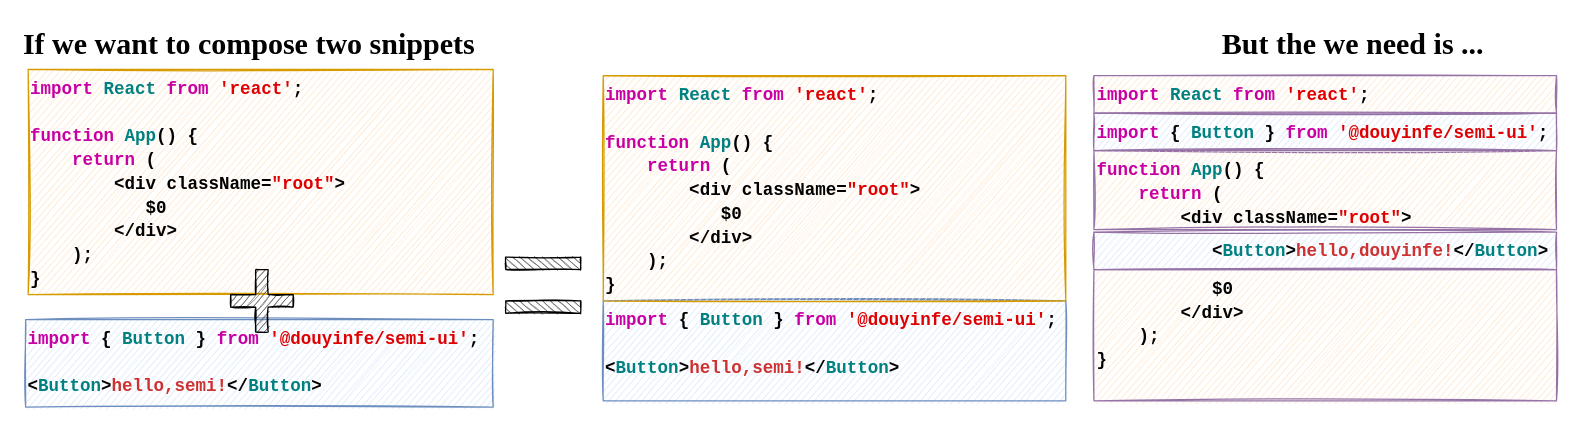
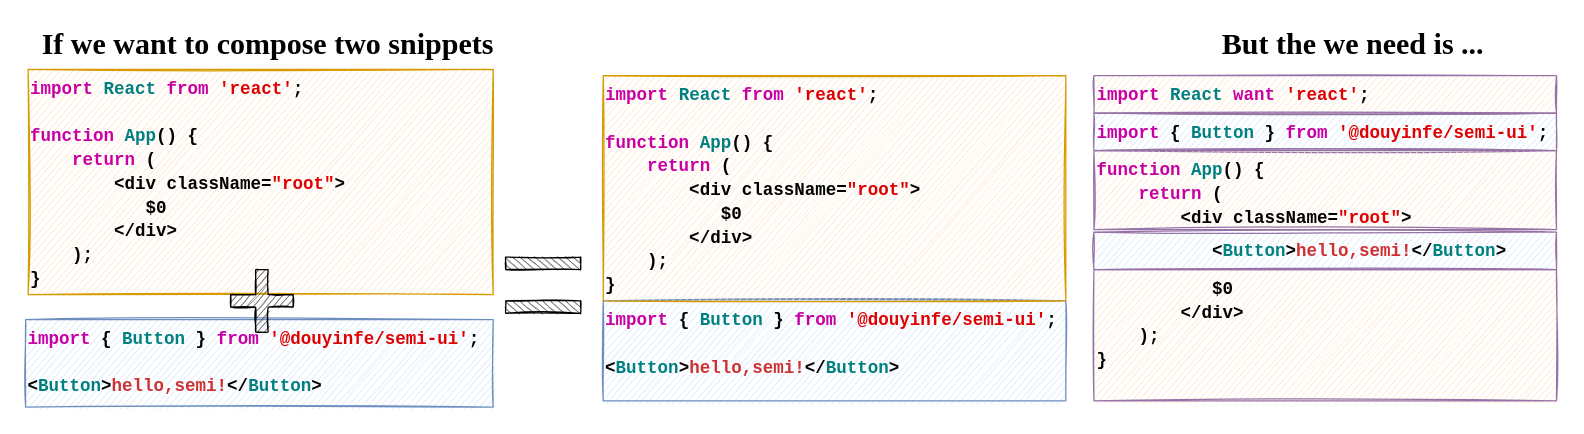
  <mxCell id="0" />
  <mxCell id="1" parent="0" />
  <mxCell id="2" value="&lt;div style=&quot;color: rgb(0, 0, 0); background-color: rgba(255, 255, 254, 0); font-family: &amp;quot;fira code&amp;quot;, menlo, monaco, &amp;quot;courier new&amp;quot;, monospace, consolas, &amp;quot;courier new&amp;quot;, monospace; font-size: 14px; line-height: 19px;&quot;&gt;&lt;div&gt;&lt;span style=&quot;background-color: rgba(255 , 255 , 254 , 0) ; color: rgb(200 , 0 , 164)&quot;&gt;import&lt;/span&gt;&lt;span style=&quot;background-color: rgba(255 , 255 , 254 , 0)&quot;&gt;&amp;nbsp;{&amp;nbsp;&lt;/span&gt;&lt;span style=&quot;background-color: rgba(255 , 255 , 254 , 0) ; color: rgb(0 , 128 , 128)&quot;&gt;Button&lt;/span&gt;&lt;span style=&quot;background-color: rgba(255 , 255 , 254 , 0)&quot;&gt;&amp;nbsp;}&amp;nbsp;&lt;/span&gt;&lt;span style=&quot;background-color: rgba(255 , 255 , 254 , 0) ; color: rgb(200 , 0 , 164)&quot;&gt;from&lt;/span&gt;&lt;span style=&quot;background-color: rgba(255 , 255 , 254 , 0)&quot;&gt;&amp;nbsp;&lt;/span&gt;&lt;span style=&quot;background-color: rgba(255 , 255 , 254 , 0) ; color: rgb(223 , 0 , 2)&quot;&gt;'@douyinfe/semi-ui'&lt;/span&gt;&lt;span style=&quot;background-color: rgba(255 , 255 , 254 , 0)&quot;&gt;;&lt;/span&gt;&lt;br&gt;&lt;/div&gt;&lt;div&gt;&lt;br&gt;&lt;/div&gt;&lt;div&gt;&lt;span style=&quot;color: #000000&quot;&gt;&amp;lt;&lt;/span&gt;&lt;span style=&quot;color: #008080&quot;&gt;Button&lt;/span&gt;&lt;span style=&quot;color: #000000&quot;&gt;&amp;gt;&lt;/span&gt;&lt;span style=&quot;color: #cd3131&quot;&gt;hello,semi!&lt;/span&gt;&lt;span style=&quot;color: #000000&quot;&gt;&amp;lt;/&lt;/span&gt;&lt;span style=&quot;color: #008080&quot;&gt;Button&lt;/span&gt;&lt;span style=&quot;color: #000000&quot;&gt;&amp;gt;&lt;/span&gt;&lt;/div&gt;&lt;div&gt;&lt;br&gt;&lt;/div&gt;&lt;/div&gt;" style="text;whiteSpace=wrap;fontFamily=Times New Roman;html=1;fillColor=#dae8fc;strokeColor=#6c8ebf;sketch=1;fontStyle=1" parent="1" vertex="1"><mxGeometry x="20" y="255" width="374" height="70" as="geometry" /></mxCell>
  <mxCell id="3" value="&lt;div style=&quot;color: rgb(0, 0, 0); background-color: rgba(255, 255, 254, 0); font-family: &amp;quot;fira code&amp;quot;, menlo, monaco, &amp;quot;courier new&amp;quot;, monospace, consolas, &amp;quot;courier new&amp;quot;, monospace; font-size: 14px; line-height: 19px;&quot;&gt;&lt;div&gt;&lt;span style=&quot;color: #c800a4&quot;&gt;import&lt;/span&gt;&lt;span style=&quot;color: #000000&quot;&gt;&amp;nbsp;&lt;/span&gt;&lt;span style=&quot;color: #008080&quot;&gt;React&lt;/span&gt;&lt;span style=&quot;color: #000000&quot;&gt;&amp;nbsp;&lt;/span&gt;&lt;span style=&quot;color: #c800a4&quot;&gt;from&lt;/span&gt;&lt;span style=&quot;color: #000000&quot;&gt;&amp;nbsp;&lt;/span&gt;&lt;span style=&quot;color: #df0002&quot;&gt;'react'&lt;/span&gt;&lt;span style=&quot;color: #000000&quot;&gt;;&lt;/span&gt;&lt;/div&gt;&lt;div&gt;&lt;span style=&quot;color: #000000&quot;&gt;&lt;br&gt;&lt;/span&gt;&lt;/div&gt;&lt;div&gt;&lt;span style=&quot;color: #c800a4&quot;&gt;function&lt;/span&gt;&lt;span style=&quot;color: #000000&quot;&gt;&amp;nbsp;&lt;/span&gt;&lt;span style=&quot;color: #008080&quot;&gt;App&lt;/span&gt;&lt;span style=&quot;color: #000000&quot;&gt;()&amp;nbsp;{&lt;/span&gt;&lt;/div&gt;&lt;div&gt;&lt;span style=&quot;color: #000000&quot;&gt;&amp;nbsp;&amp;nbsp;&amp;nbsp;&amp;nbsp;&lt;/span&gt;&lt;span style=&quot;color: #c800a4&quot;&gt;return&lt;/span&gt;&lt;span style=&quot;color: #000000&quot;&gt;&amp;nbsp;(&lt;/span&gt;&lt;/div&gt;&lt;div&gt;&lt;span style=&quot;color: #000000&quot;&gt;&amp;nbsp;&amp;nbsp;&amp;nbsp;&amp;nbsp;&amp;nbsp;&amp;nbsp;&amp;nbsp;&amp;nbsp;&amp;lt;div&amp;nbsp;className=&lt;/span&gt;&lt;span style=&quot;color: #df0002&quot;&gt;&quot;root&quot;&lt;/span&gt;&lt;span style=&quot;color: #000000&quot;&gt;&amp;gt;&lt;/span&gt;&lt;/div&gt;&lt;div&gt;&lt;span style=&quot;color: #000000&quot;&gt;&lt;span style=&quot;white-space: pre&quot;&gt;&#09;&lt;/span&gt;&amp;nbsp; &amp;nbsp;$0&lt;br&gt;&lt;/span&gt;&lt;/div&gt;&lt;div&gt;&lt;span style=&quot;color: #000000&quot;&gt;&amp;nbsp;&amp;nbsp;&amp;nbsp;&amp;nbsp;&amp;nbsp;&amp;nbsp;&amp;nbsp;&amp;nbsp;&amp;lt;/div&amp;gt;&lt;/span&gt;&lt;/div&gt;&lt;div&gt;&lt;span style=&quot;color: #000000&quot;&gt;&amp;nbsp;&amp;nbsp;&amp;nbsp;&amp;nbsp;);&lt;/span&gt;&lt;/div&gt;&lt;div&gt;&lt;span style=&quot;color: #000000&quot;&gt;}&lt;/span&gt;&lt;/div&gt;&lt;/div&gt;" style="text;whiteSpace=wrap;fontFamily=Times New Roman;html=1;fillColor=#ffe6cc;strokeColor=#d79b00;rounded=0;glass=0;sketch=1;shadow=0;fontStyle=1" parent="1" vertex="1"><mxGeometry x="22" y="55" width="372" height="180" as="geometry" /></mxCell>
  <mxCell id="4" value="" style="shape=cross;whiteSpace=wrap;html=1;rounded=0;shadow=0;glass=0;sketch=1;fontFamily=Times New Roman;fillColor=#4D4D4D;fontStyle=1" parent="1" vertex="1"><mxGeometry x="184" y="215" width="50" height="50" as="geometry" /></mxCell>
  <mxCell id="5" value="" style="verticalLabelPosition=bottom;verticalAlign=top;html=1;shape=mxgraph.basic.rect;fillColor2=none;strokeWidth=1;size=20;indent=5;rounded=0;shadow=0;glass=0;sketch=1;fontFamily=Times New Roman;fillColor=#4D4D4D;direction=south;fontStyle=1" parent="1" vertex="1"><mxGeometry x="404" y="240" width="60" height="10" as="geometry" /></mxCell>
  <mxCell id="6" value="" style="verticalLabelPosition=bottom;verticalAlign=top;html=1;shape=mxgraph.basic.rect;fillColor2=none;strokeWidth=1;size=20;indent=5;rounded=0;shadow=0;glass=0;sketch=1;fontFamily=Times New Roman;fillColor=#4D4D4D;direction=south;fontStyle=1" parent="1" vertex="1"><mxGeometry x="404" y="205" width="60" height="10" as="geometry" /></mxCell>
  <mxCell id="7" value="&lt;div style=&quot;color: rgb(0, 0, 0); background-color: rgba(255, 255, 254, 0); font-family: &amp;quot;fira code&amp;quot;, menlo, monaco, &amp;quot;courier new&amp;quot;, monospace, consolas, &amp;quot;courier new&amp;quot;, monospace; font-size: 14px; line-height: 19px;&quot;&gt;&lt;div&gt;&lt;span style=&quot;background-color: rgba(255 , 255 , 254 , 0) ; color: rgb(200 , 0 , 164)&quot;&gt;import&lt;/span&gt;&lt;span style=&quot;background-color: rgba(255 , 255 , 254 , 0)&quot;&gt;&amp;nbsp;{&amp;nbsp;&lt;/span&gt;&lt;span style=&quot;background-color: rgba(255 , 255 , 254 , 0) ; color: rgb(0 , 128 , 128)&quot;&gt;Button&lt;/span&gt;&lt;span style=&quot;background-color: rgba(255 , 255 , 254 , 0)&quot;&gt;&amp;nbsp;}&amp;nbsp;&lt;/span&gt;&lt;span style=&quot;background-color: rgba(255 , 255 , 254 , 0) ; color: rgb(200 , 0 , 164)&quot;&gt;from&lt;/span&gt;&lt;span style=&quot;background-color: rgba(255 , 255 , 254 , 0)&quot;&gt;&amp;nbsp;&lt;/span&gt;&lt;span style=&quot;background-color: rgba(255 , 255 , 254 , 0) ; color: rgb(223 , 0 , 2)&quot;&gt;'@douyinfe/semi-ui'&lt;/span&gt;&lt;span style=&quot;background-color: rgba(255 , 255 , 254 , 0)&quot;&gt;;&lt;/span&gt;&lt;br&gt;&lt;/div&gt;&lt;div&gt;&lt;br&gt;&lt;/div&gt;&lt;div&gt;&lt;span style=&quot;color: #000000&quot;&gt;&amp;lt;&lt;/span&gt;&lt;span style=&quot;color: #008080&quot;&gt;Button&lt;/span&gt;&lt;span style=&quot;color: #000000&quot;&gt;&amp;gt;&lt;/span&gt;&lt;span style=&quot;color: #cd3131&quot;&gt;hello,semi!&lt;/span&gt;&lt;span style=&quot;color: #000000&quot;&gt;&amp;lt;/&lt;/span&gt;&lt;span style=&quot;color: #008080&quot;&gt;Button&lt;/span&gt;&lt;span style=&quot;color: #000000&quot;&gt;&amp;gt;&lt;/span&gt;&lt;/div&gt;&lt;div&gt;&lt;br&gt;&lt;/div&gt;&lt;/div&gt;" style="text;whiteSpace=wrap;fontFamily=Times New Roman;html=1;fillColor=#dae8fc;strokeColor=#6c8ebf;sketch=1;fontStyle=1" parent="1" vertex="1"><mxGeometry x="482" y="240" width="370" height="80" as="geometry" /></mxCell>
  <mxCell id="8" value="&lt;div style=&quot;color: rgb(0, 0, 0); background-color: rgba(255, 255, 254, 0); font-family: &amp;quot;fira code&amp;quot;, menlo, monaco, &amp;quot;courier new&amp;quot;, monospace, consolas, &amp;quot;courier new&amp;quot;, monospace; font-size: 14px; line-height: 19px;&quot;&gt;&lt;div&gt;&lt;span style=&quot;color: #c800a4&quot;&gt;import&lt;/span&gt;&lt;span style=&quot;color: #000000&quot;&gt;&amp;nbsp;&lt;/span&gt;&lt;span style=&quot;color: #008080&quot;&gt;React&lt;/span&gt;&lt;span style=&quot;color: #000000&quot;&gt;&amp;nbsp;&lt;/span&gt;&lt;span style=&quot;color: #c800a4&quot;&gt;from&lt;/span&gt;&lt;span style=&quot;color: #000000&quot;&gt;&amp;nbsp;&lt;/span&gt;&lt;span style=&quot;color: #df0002&quot;&gt;'react'&lt;/span&gt;&lt;span style=&quot;color: #000000&quot;&gt;;&lt;/span&gt;&lt;/div&gt;&lt;div&gt;&lt;span style=&quot;color: #000000&quot;&gt;&lt;br&gt;&lt;/span&gt;&lt;/div&gt;&lt;div&gt;&lt;span style=&quot;color: #c800a4&quot;&gt;function&lt;/span&gt;&lt;span style=&quot;color: #000000&quot;&gt;&amp;nbsp;&lt;/span&gt;&lt;span style=&quot;color: #008080&quot;&gt;App&lt;/span&gt;&lt;span style=&quot;color: #000000&quot;&gt;()&amp;nbsp;{&lt;/span&gt;&lt;/div&gt;&lt;div&gt;&lt;span style=&quot;color: #000000&quot;&gt;&amp;nbsp;&amp;nbsp;&amp;nbsp;&amp;nbsp;&lt;/span&gt;&lt;span style=&quot;color: #c800a4&quot;&gt;return&lt;/span&gt;&lt;span style=&quot;color: #000000&quot;&gt;&amp;nbsp;(&lt;/span&gt;&lt;/div&gt;&lt;div&gt;&lt;span style=&quot;color: #000000&quot;&gt;&amp;nbsp;&amp;nbsp;&amp;nbsp;&amp;nbsp;&amp;nbsp;&amp;nbsp;&amp;nbsp;&amp;nbsp;&amp;lt;div&amp;nbsp;className=&lt;/span&gt;&lt;span style=&quot;color: #df0002&quot;&gt;&quot;root&quot;&lt;/span&gt;&lt;span style=&quot;color: #000000&quot;&gt;&amp;gt;&lt;/span&gt;&lt;/div&gt;&lt;div&gt;&lt;span style=&quot;color: #000000&quot;&gt;&lt;span style=&quot;white-space: pre&quot;&gt;&#09;&lt;/span&gt;&amp;nbsp; &amp;nbsp;$0&lt;br&gt;&lt;/span&gt;&lt;/div&gt;&lt;div&gt;&lt;span style=&quot;color: #000000&quot;&gt;&amp;nbsp;&amp;nbsp;&amp;nbsp;&amp;nbsp;&amp;nbsp;&amp;nbsp;&amp;nbsp;&amp;nbsp;&amp;lt;/div&amp;gt;&lt;/span&gt;&lt;/div&gt;&lt;div&gt;&lt;span style=&quot;color: #000000&quot;&gt;&amp;nbsp;&amp;nbsp;&amp;nbsp;&amp;nbsp;);&lt;/span&gt;&lt;/div&gt;&lt;div&gt;&lt;span style=&quot;color: #000000&quot;&gt;}&lt;/span&gt;&lt;/div&gt;&lt;/div&gt;" style="text;whiteSpace=wrap;fontFamily=Times New Roman;html=1;fillColor=#ffe6cc;strokeColor=#d79b00;rounded=0;glass=0;sketch=1;shadow=0;fontStyle=1" parent="1" vertex="1"><mxGeometry x="482" y="60" width="370" height="180" as="geometry" /></mxCell>
  <mxCell id="9" value="&lt;font style=&quot;font-size: 24px&quot;&gt;But the we need is ...&lt;/font&gt;" style="text;html=1;strokeColor=none;fillColor=none;align=center;verticalAlign=middle;whiteSpace=wrap;rounded=0;shadow=0;glass=0;sketch=1;fontFamily=Times New Roman;fontStyle=1" parent="1" vertex="1"><mxGeometry x="967" y="20" width="230" height="30" as="geometry" /></mxCell>
- <mxCell id="10" value="&lt;font style=&quot;font-size: 24px&quot;&gt;If we want to compose two snippets&lt;/font&gt;" style="text;html=1;strokeColor=none;fillColor=none;align=center;verticalAlign=middle;whiteSpace=wrap;rounded=0;shadow=0;glass=0;sketch=1;fontFamily=Times New Roman;fontStyle=1" parent="1" vertex="1"><mxGeometry x="9" y="25" width="380" height="20" as="geometry" /></mxCell>
- <mxCell id="11" value="&lt;div style=&quot;color: rgb(0, 0, 0); background-color: rgba(255, 255, 254, 0); font-family: &amp;quot;fira code&amp;quot;, menlo, monaco, &amp;quot;courier new&amp;quot;, monospace, consolas, &amp;quot;courier new&amp;quot;, monospace; font-size: 14px; line-height: 19px;&quot;&gt;&lt;div&gt;&lt;span style=&quot;color: #c800a4&quot;&gt;import&lt;/span&gt;&lt;span style=&quot;color: #000000&quot;&gt;&amp;nbsp;&lt;/span&gt;&lt;span style=&quot;color: #008080&quot;&gt;React&lt;/span&gt;&lt;span style=&quot;color: #000000&quot;&gt;&amp;nbsp;&lt;/span&gt;&lt;span style=&quot;color: #c800a4&quot;&gt;from&lt;/span&gt;&lt;span style=&quot;color: #000000&quot;&gt;&amp;nbsp;&lt;/span&gt;&lt;span style=&quot;color: #df0002&quot;&gt;'react'&lt;/span&gt;&lt;span style=&quot;color: #000000&quot;&gt;;&lt;/span&gt;&lt;/div&gt;&lt;div&gt;&lt;br&gt;&lt;/div&gt;&lt;/div&gt;" style="text;whiteSpace=wrap;fontFamily=Times New Roman;html=1;fillColor=#ffe6cc;strokeColor=#9673a6;rounded=0;glass=0;sketch=1;shadow=0;fontStyle=1" parent="1" vertex="1"><mxGeometry x="874.5" y="60" width="370" height="30" as="geometry" /></mxCell>
+ <mxCell id="10" value="&lt;font style=&quot;font-size: 24px&quot;&gt;If we want to compose two snippets&lt;/font&gt;" style="text;html=1;strokeColor=none;fillColor=none;align=center;verticalAlign=middle;whiteSpace=wrap;rounded=0;shadow=0;glass=0;sketch=1;fontFamily=Times New Roman;fontStyle=1" parent="1" vertex="1"><mxGeometry x="24" y="25" width="380" height="20" as="geometry" /></mxCell>
+ <mxCell id="11" value="&lt;div style=&quot;color: rgb(0, 0, 0); background-color: rgba(255, 255, 254, 0); font-family: &amp;quot;fira code&amp;quot;, menlo, monaco, &amp;quot;courier new&amp;quot;, monospace, consolas, &amp;quot;courier new&amp;quot;, monospace; font-size: 14px; line-height: 19px;&quot;&gt;&lt;div&gt;&lt;span style=&quot;color: #c800a4&quot;&gt;import&lt;/span&gt;&lt;span style=&quot;color: #000000&quot;&gt;&amp;nbsp;&lt;/span&gt;&lt;span style=&quot;color: #008080&quot;&gt;React&lt;/span&gt;&lt;span style=&quot;color: #000000&quot;&gt;&amp;nbsp;&lt;/span&gt;&lt;span style=&quot;color: #c800a4&quot;&gt;want&lt;/span&gt;&lt;span style=&quot;color: #000000&quot;&gt;&amp;nbsp;&lt;/span&gt;&lt;span style=&quot;color: #df0002&quot;&gt;'react'&lt;/span&gt;&lt;span style=&quot;color: #000000&quot;&gt;;&lt;/span&gt;&lt;/div&gt;&lt;div&gt;&lt;br&gt;&lt;/div&gt;&lt;/div&gt;" style="text;whiteSpace=wrap;fontFamily=Times New Roman;html=1;fillColor=#ffe6cc;strokeColor=#9673a6;rounded=0;glass=0;sketch=1;shadow=0;fontStyle=1" parent="1" vertex="1"><mxGeometry x="874.5" y="60" width="370" height="30" as="geometry" /></mxCell>
  <mxCell id="12" value="&lt;div style=&quot;color: rgb(0, 0, 0); background-color: rgba(255, 255, 254, 0); font-family: &amp;quot;fira code&amp;quot;, menlo, monaco, &amp;quot;courier new&amp;quot;, monospace, consolas, &amp;quot;courier new&amp;quot;, monospace; font-size: 14px; line-height: 19px;&quot;&gt;&lt;div&gt;&lt;span style=&quot;background-color: rgba(255 , 255 , 254 , 0) ; color: rgb(200 , 0 , 164)&quot;&gt;import&lt;/span&gt;&lt;span style=&quot;background-color: rgba(255 , 255 , 254 , 0)&quot;&gt;&amp;nbsp;{&amp;nbsp;&lt;/span&gt;&lt;span style=&quot;background-color: rgba(255 , 255 , 254 , 0) ; color: rgb(0 , 128 , 128)&quot;&gt;Button&lt;/span&gt;&lt;span style=&quot;background-color: rgba(255 , 255 , 254 , 0)&quot;&gt;&amp;nbsp;}&amp;nbsp;&lt;/span&gt;&lt;span style=&quot;background-color: rgba(255 , 255 , 254 , 0) ; color: rgb(200 , 0 , 164)&quot;&gt;from&lt;/span&gt;&lt;span style=&quot;background-color: rgba(255 , 255 , 254 , 0)&quot;&gt;&amp;nbsp;&lt;/span&gt;&lt;span style=&quot;background-color: rgba(255 , 255 , 254 , 0) ; color: rgb(223 , 0 , 2)&quot;&gt;'@douyinfe/semi-ui'&lt;/span&gt;&lt;span style=&quot;background-color: rgba(255 , 255 , 254 , 0)&quot;&gt;;&lt;/span&gt;&lt;br&gt;&lt;/div&gt;&lt;div&gt;&lt;br&gt;&lt;/div&gt;&lt;div&gt;&lt;br&gt;&lt;/div&gt;&lt;/div&gt;" style="text;whiteSpace=wrap;fontFamily=Times New Roman;html=1;fillColor=#dae8fc;strokeColor=#9673a6;sketch=1;fontStyle=1" parent="1" vertex="1"><mxGeometry x="874.5" y="90" width="370" height="30" as="geometry" /></mxCell>
  <mxCell id="13" value="&lt;div style=&quot;color: rgb(0, 0, 0); background-color: rgba(255, 255, 254, 0); font-family: &amp;quot;fira code&amp;quot;, menlo, monaco, &amp;quot;courier new&amp;quot;, monospace, consolas, &amp;quot;courier new&amp;quot;, monospace; font-size: 14px; line-height: 19px;&quot;&gt;&lt;div&gt;&lt;span style=&quot;background-color: rgba(255 , 255 , 254 , 0) ; color: rgb(200 , 0 , 164)&quot;&gt;function&lt;/span&gt;&lt;span style=&quot;background-color: rgba(255 , 255 , 254 , 0)&quot;&gt;&amp;nbsp;&lt;/span&gt;&lt;span style=&quot;background-color: rgba(255 , 255 , 254 , 0) ; color: rgb(0 , 128 , 128)&quot;&gt;App&lt;/span&gt;&lt;span style=&quot;background-color: rgba(255 , 255 , 254 , 0)&quot;&gt;()&amp;nbsp;{&lt;/span&gt;&lt;br&gt;&lt;/div&gt;&lt;div&gt;&lt;span style=&quot;color: #000000&quot;&gt;&amp;nbsp;&amp;nbsp;&amp;nbsp;&amp;nbsp;&lt;/span&gt;&lt;span style=&quot;color: #c800a4&quot;&gt;return&lt;/span&gt;&lt;span style=&quot;color: #000000&quot;&gt;&amp;nbsp;(&lt;/span&gt;&lt;/div&gt;&lt;div&gt;&lt;span style=&quot;color: #000000&quot;&gt;&amp;nbsp;&amp;nbsp;&amp;nbsp;&amp;nbsp;&amp;nbsp;&amp;nbsp;&amp;nbsp;&amp;nbsp;&amp;lt;div&amp;nbsp;className=&lt;/span&gt;&lt;span style=&quot;color: #df0002&quot;&gt;&quot;root&quot;&lt;/span&gt;&lt;span style=&quot;color: #000000&quot;&gt;&amp;gt;&lt;/span&gt;&lt;/div&gt;&lt;/div&gt;" style="text;whiteSpace=wrap;fontFamily=Times New Roman;html=1;fillColor=#ffe6cc;strokeColor=#9673a6;rounded=0;glass=0;sketch=1;shadow=0;fontStyle=1" parent="1" vertex="1"><mxGeometry x="874.5" y="120" width="370" height="63" as="geometry" /></mxCell>
  <mxCell id="14" value="&lt;div style=&quot;color: rgb(0, 0, 0); background-color: rgba(255, 255, 254, 0); font-family: &amp;quot;fira code&amp;quot;, menlo, monaco, &amp;quot;courier new&amp;quot;, monospace, consolas, &amp;quot;courier new&amp;quot;, monospace; font-size: 14px; line-height: 19px;&quot;&gt;&lt;div&gt;&lt;span style=&quot;background-color: rgba(255 , 255 , 254 , 0) ; white-space: pre&quot;&gt;&#09;&lt;/span&gt;&lt;span style=&quot;background-color: rgba(255 , 255 , 254 , 0)&quot;&gt;&amp;nbsp; &amp;nbsp;$0&lt;/span&gt;&lt;br&gt;&lt;/div&gt;&lt;div&gt;&lt;span style=&quot;color: #000000&quot;&gt;&amp;nbsp;&amp;nbsp;&amp;nbsp;&amp;nbsp;&amp;nbsp;&amp;nbsp;&amp;nbsp;&amp;nbsp;&amp;lt;/div&amp;gt;&lt;/span&gt;&lt;/div&gt;&lt;div&gt;&lt;span style=&quot;color: #000000&quot;&gt;&amp;nbsp;&amp;nbsp;&amp;nbsp;&amp;nbsp;);&lt;/span&gt;&lt;/div&gt;&lt;div&gt;&lt;span style=&quot;color: #000000&quot;&gt;}&lt;/span&gt;&lt;/div&gt;&lt;/div&gt;" style="text;whiteSpace=wrap;fontFamily=Times New Roman;html=1;fillColor=#ffe6cc;strokeColor=#9673a6;rounded=0;glass=0;sketch=1;shadow=0;fontStyle=1" parent="1" vertex="1"><mxGeometry x="874.5" y="215" width="370" height="105" as="geometry" /></mxCell>
- <mxCell id="15" value="&lt;div style=&quot;color: rgb(0, 0, 0); background-color: rgba(255, 255, 254, 0); font-family: &amp;quot;fira code&amp;quot;, menlo, monaco, &amp;quot;courier new&amp;quot;, monospace, consolas, &amp;quot;courier new&amp;quot;, monospace; font-size: 14px; line-height: 19px;&quot;&gt;&lt;div&gt;&lt;span style=&quot;background-color: rgba(255 , 255 , 254 , 0)&quot;&gt;&amp;nbsp; &amp;nbsp; &amp;nbsp; &amp;nbsp; &amp;nbsp; &amp;nbsp;&amp;lt;&lt;/span&gt;&lt;span style=&quot;background-color: rgba(255 , 255 , 254 , 0) ; color: rgb(0 , 128 , 128)&quot;&gt;Button&lt;/span&gt;&lt;span style=&quot;background-color: rgba(255 , 255 , 254 , 0)&quot;&gt;&amp;gt;&lt;/span&gt;&lt;span style=&quot;background-color: rgba(255 , 255 , 254 , 0) ; color: rgb(205 , 49 , 49)&quot;&gt;hello,douyinfe!&lt;/span&gt;&lt;span style=&quot;background-color: rgba(255 , 255 , 254 , 0)&quot;&gt;&amp;lt;/&lt;/span&gt;&lt;span style=&quot;background-color: rgba(255 , 255 , 254 , 0) ; color: rgb(0 , 128 , 128)&quot;&gt;Button&lt;/span&gt;&lt;span style=&quot;background-color: rgba(255 , 255 , 254 , 0)&quot;&gt;&amp;gt;&lt;/span&gt;&lt;br&gt;&lt;/div&gt;&lt;div&gt;&lt;br&gt;&lt;/div&gt;&lt;/div&gt;" style="text;whiteSpace=wrap;fontFamily=Times New Roman;html=1;fillColor=#dae8fc;strokeColor=#9673a6;sketch=1;fontStyle=1" parent="1" vertex="1"><mxGeometry x="874.5" y="185" width="370" height="30" as="geometry" /></mxCell>
+ <mxCell id="15" value="&lt;div style=&quot;color: rgb(0, 0, 0); background-color: rgba(255, 255, 254, 0); font-family: &amp;quot;fira code&amp;quot;, menlo, monaco, &amp;quot;courier new&amp;quot;, monospace, consolas, &amp;quot;courier new&amp;quot;, monospace; font-size: 14px; line-height: 19px;&quot;&gt;&lt;div&gt;&lt;span style=&quot;background-color: rgba(255 , 255 , 254 , 0)&quot;&gt;&amp;nbsp; &amp;nbsp; &amp;nbsp; &amp;nbsp; &amp;nbsp; &amp;nbsp;&amp;lt;&lt;/span&gt;&lt;span style=&quot;background-color: rgba(255 , 255 , 254 , 0) ; color: rgb(0 , 128 , 128)&quot;&gt;Button&lt;/span&gt;&lt;span style=&quot;background-color: rgba(255 , 255 , 254 , 0)&quot;&gt;&amp;gt;&lt;/span&gt;&lt;span style=&quot;background-color: rgba(255 , 255 , 254 , 0) ; color: rgb(205 , 49 , 49)&quot;&gt;hello,semi!&lt;/span&gt;&lt;span style=&quot;background-color: rgba(255 , 255 , 254 , 0)&quot;&gt;&amp;lt;/&lt;/span&gt;&lt;span style=&quot;background-color: rgba(255 , 255 , 254 , 0) ; color: rgb(0 , 128 , 128)&quot;&gt;Button&lt;/span&gt;&lt;span style=&quot;background-color: rgba(255 , 255 , 254 , 0)&quot;&gt;&amp;gt;&lt;/span&gt;&lt;br&gt;&lt;/div&gt;&lt;div&gt;&lt;br&gt;&lt;/div&gt;&lt;/div&gt;" style="text;whiteSpace=wrap;fontFamily=Times New Roman;html=1;fillColor=#dae8fc;strokeColor=#9673a6;sketch=1;fontStyle=1" parent="1" vertex="1"><mxGeometry x="874.5" y="185" width="370" height="30" as="geometry" /></mxCell>
